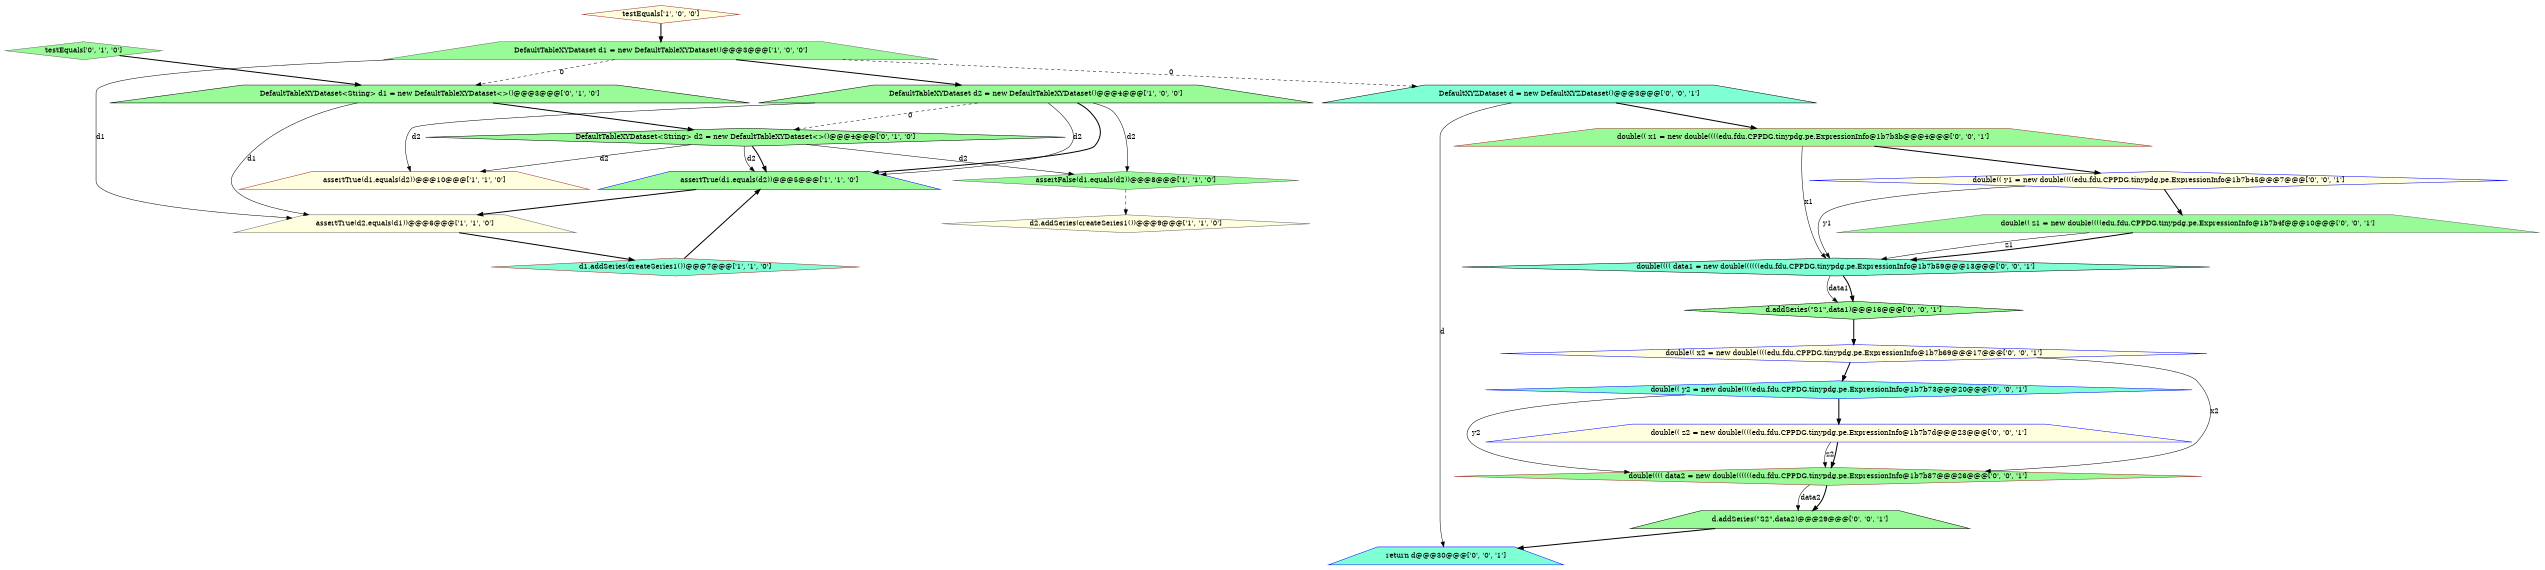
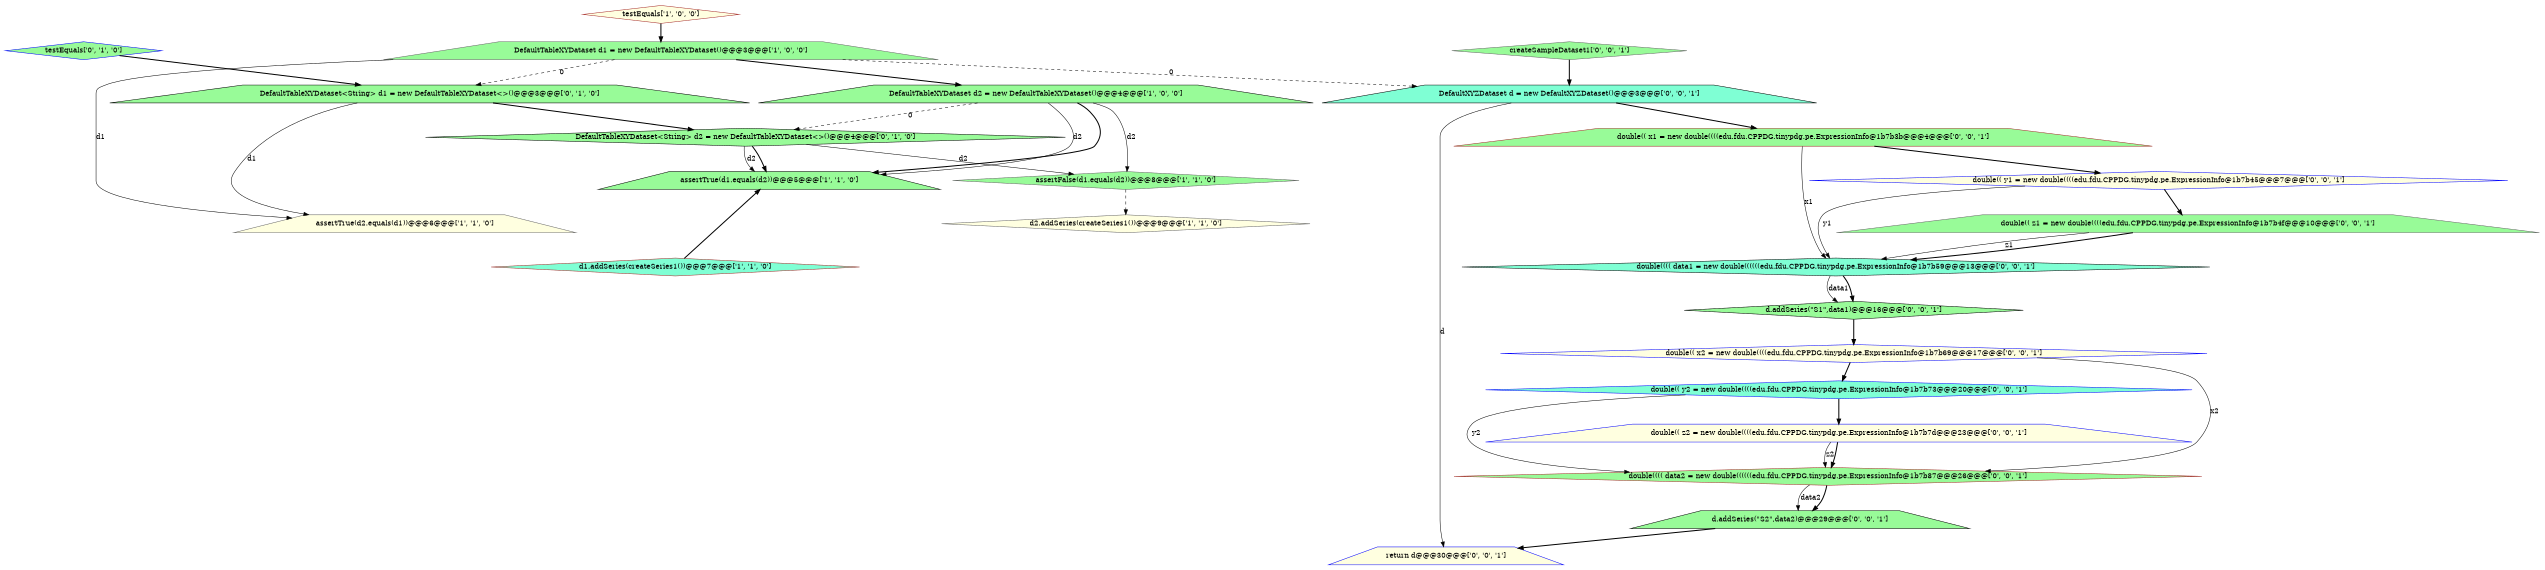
  digraph {
    node [color=black fillcolor=palegreen shape=diamond style=filled]
    edge [style=bold]
    n1 [label="DefaultTableXYDataset<String> d2 = new DefaultTableXYDataset<>()@@@4@@@['0', '1', '0']"]
-   n2 [color=brown fillcolor=lightyellow label="assertTrue(d1.equals(d2))@@@10@@@['1', '1', '0']" shape=trapezium]
-   n3 [color=blue label="assertTrue(d1.equals(d2))@@@5@@@['1', '1', '0']" shape=trapezium]
+   n3 [label="assertTrue(d1.equals(d2))@@@5@@@['1', '1', '0']" shape=trapezium]
    n4 [color=gray40 label="assertFalse(d1.equals(d2))@@@8@@@['1', '1', '0']"]
    n5 [color=gray40 fillcolor=lightyellow label="assertTrue(d2.equals(d1))@@@6@@@['1', '1', '0']" shape=trapezium]
    n6 [color=gray40 fillcolor=lightyellow label="d2.addSeries(createSeries1())@@@9@@@['1', '1', '0']"]
    n7 [color=blue fillcolor=lightyellow label="double(( y1 = new double((((edu.fdu.CPPDG.tinypdg.pe.ExpressionInfo@1b7b45@@@7@@@['0', '0', '1']"]
    n8 [fillcolor=aquamarine label="double(((( data1 = new double((((((edu.fdu.CPPDG.tinypdg.pe.ExpressionInfo@1b7b59@@@13@@@['0', '0', '1']"]
    n9 [color=gray40 label="double(( z1 = new double((((edu.fdu.CPPDG.tinypdg.pe.ExpressionInfo@1b7b4f@@@10@@@['0', '0', '1']" shape=trapezium]
    n10 [label="d.addSeries(\"S1\",data1)@@@16@@@['0', '0', '1']"]
-   n11 [color=blue fillcolor=aquamarine label="return d@@@30@@@['0', '0', '1']" shape=trapezium]
+   n11 [color=blue fillcolor=lightyellow label="return d@@@30@@@['0', '0', '1']" shape=trapezium]
+   n12 [color=gray40 label="createSampleDataset1['0', '0', '1']"]
    n13 [fillcolor=aquamarine label="DefaultXYZDataset d = new DefaultXYZDataset()@@@3@@@['0', '0', '1']" shape=trapezium]
    n14 [color=brown label="double(( x1 = new double((((edu.fdu.CPPDG.tinypdg.pe.ExpressionInfo@1b7b3b@@@4@@@['0', '0', '1']" shape=trapezium]
    n15 [color=brown fillcolor=aquamarine label="d1.addSeries(createSeries1())@@@7@@@['1', '1', '0']"]
    n16 [label="d.addSeries(\"S2\",data2)@@@29@@@['0', '0', '1']" shape=trapezium]
    n17 [color=blue fillcolor=lightyellow label="double(( x2 = new double((((edu.fdu.CPPDG.tinypdg.pe.ExpressionInfo@1b7b69@@@17@@@['0', '0', '1']"]
    n18 [color=brown label="double(((( data2 = new double((((((edu.fdu.CPPDG.tinypdg.pe.ExpressionInfo@1b7b87@@@26@@@['0', '0', '1']"]
    n19 [color=blue fillcolor=aquamarine label="double(( y2 = new double((((edu.fdu.CPPDG.tinypdg.pe.ExpressionInfo@1b7b73@@@20@@@['0', '0', '1']"]
    n20 [color=blue fillcolor=lightyellow label="double(( z2 = new double((((edu.fdu.CPPDG.tinypdg.pe.ExpressionInfo@1b7b7d@@@23@@@['0', '0', '1']" shape=trapezium]
    n21 [color=gray40 label="DefaultTableXYDataset d1 = new DefaultTableXYDataset()@@@3@@@['1', '0', '0']" shape=trapezium]
    n22 [label="DefaultTableXYDataset d2 = new DefaultTableXYDataset()@@@4@@@['1', '0', '0']" shape=trapezium]
    n23 [label="DefaultTableXYDataset<String> d1 = new DefaultTableXYDataset<>()@@@3@@@['0', '1', '0']" shape=trapezium]
-   n24 [color=gray40 label="testEquals['0', '1', '0']"]
+   n24 [color=blue label="testEquals['0', '1', '0']"]
    n25 [color=brown fillcolor=lightyellow label="testEquals['1', '0', '0']"]
-   n1 -> n2 [label=d2 style=solid]
    n1 -> n3
    n1 -> n3 [label=d2 style=solid]
    n1 -> n4 [label=d2 style=solid]
-   n3 -> n5
    n4 -> n6 [style=dashed]
-   n5 -> n15
    n7 -> n8 [label=y1 style=solid]
    n7 -> n9
    n8 -> n10 [label=data1 style=solid]
    n8 -> n10
    n9 -> n8 [label=z1 style=solid]
    n9 -> n8
    n10 -> n17
+   n12 -> n13
    n13 -> n11 [label=d style=solid]
    n13 -> n14
    n14 -> n7
    n14 -> n8 [label=x1 style=solid]
    n15 -> n3
    n16 -> n11
    n17 -> n18 [label=x2 style=solid]
    n17 -> n19
    n18 -> n16 [label=data2 style=solid]
    n18 -> n16
    n19 -> n18 [label=y2 style=solid]
    n19 -> n20
    n20 -> n18 [label=z2 style=solid]
    n20 -> n18
    n21 -> n5 [label=d1 style=solid]
    n21 -> n13 [label=0 style=dashed]
    n21 -> n22
    n21 -> n23 [label=0 style=dashed]
    n22 -> n1 [label=0 style=dashed]
-   n22 -> n2 [label=d2 style=solid]
    n22 -> n3
    n22 -> n3 [label=d2 style=solid]
    n22 -> n4 [label=d2 style=solid]
    n23 -> n1
    n23 -> n5 [label=d1 style=solid]
    n24 -> n23
    n25 -> n21
  }
